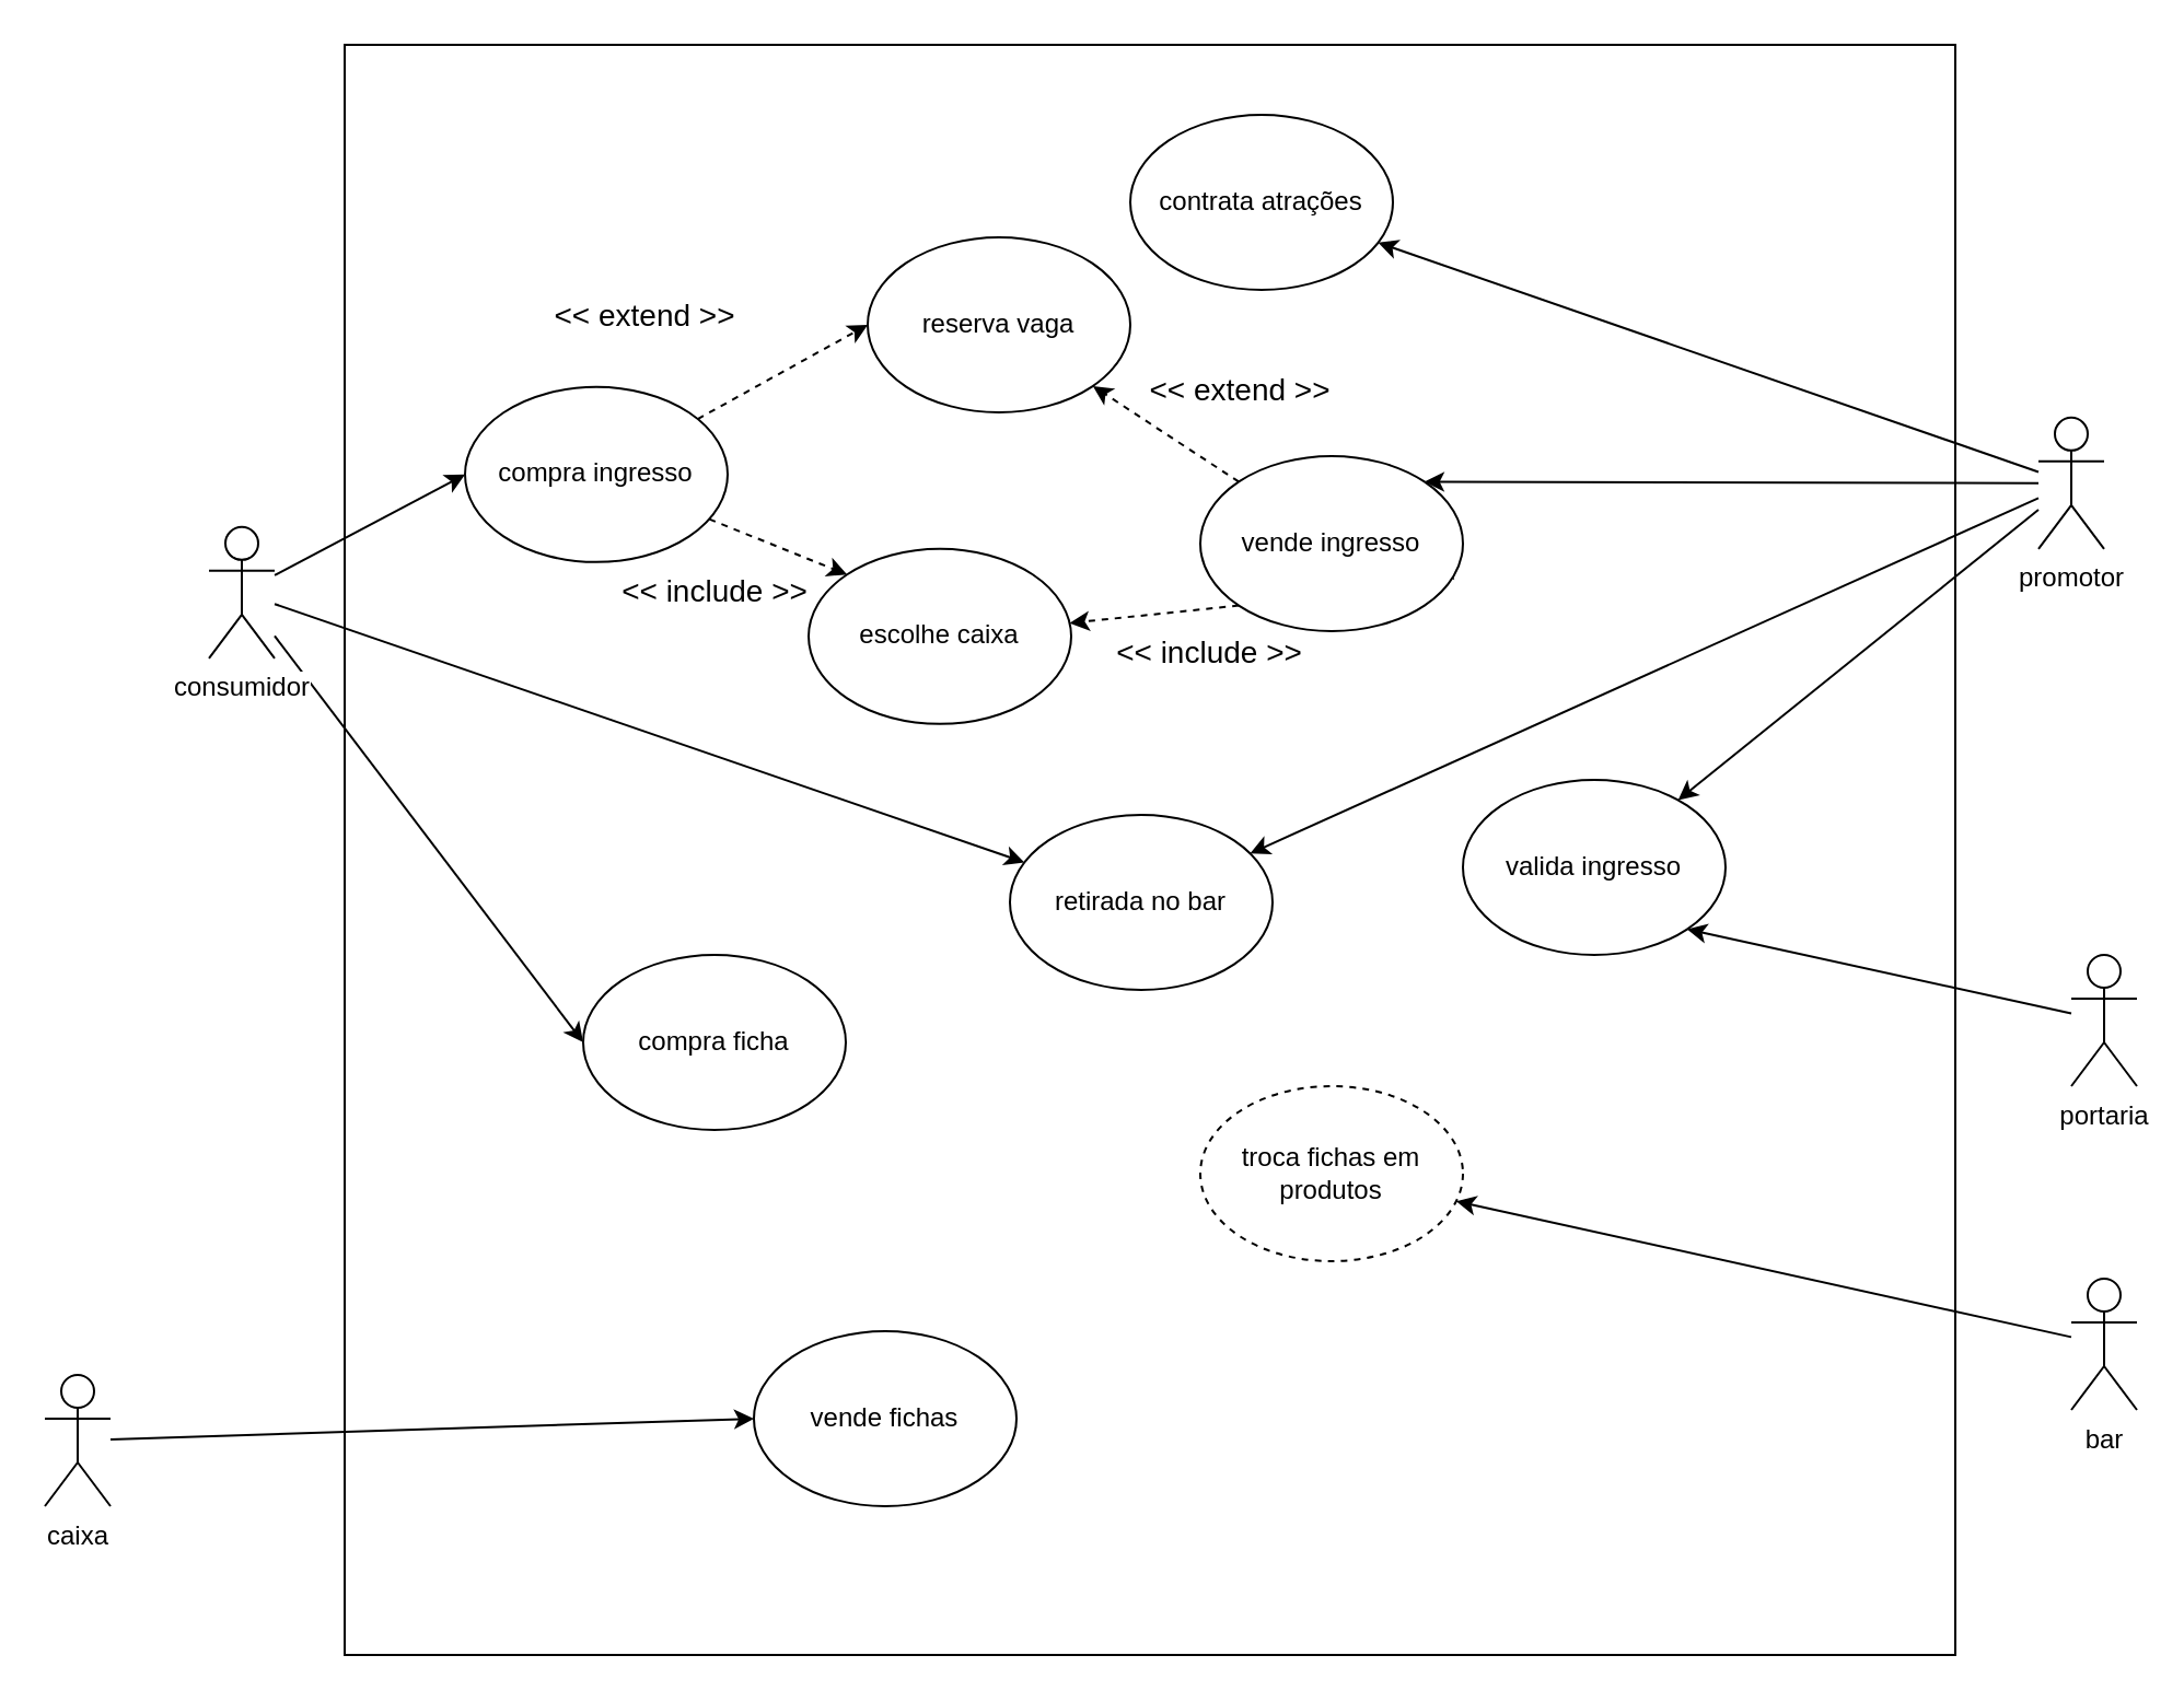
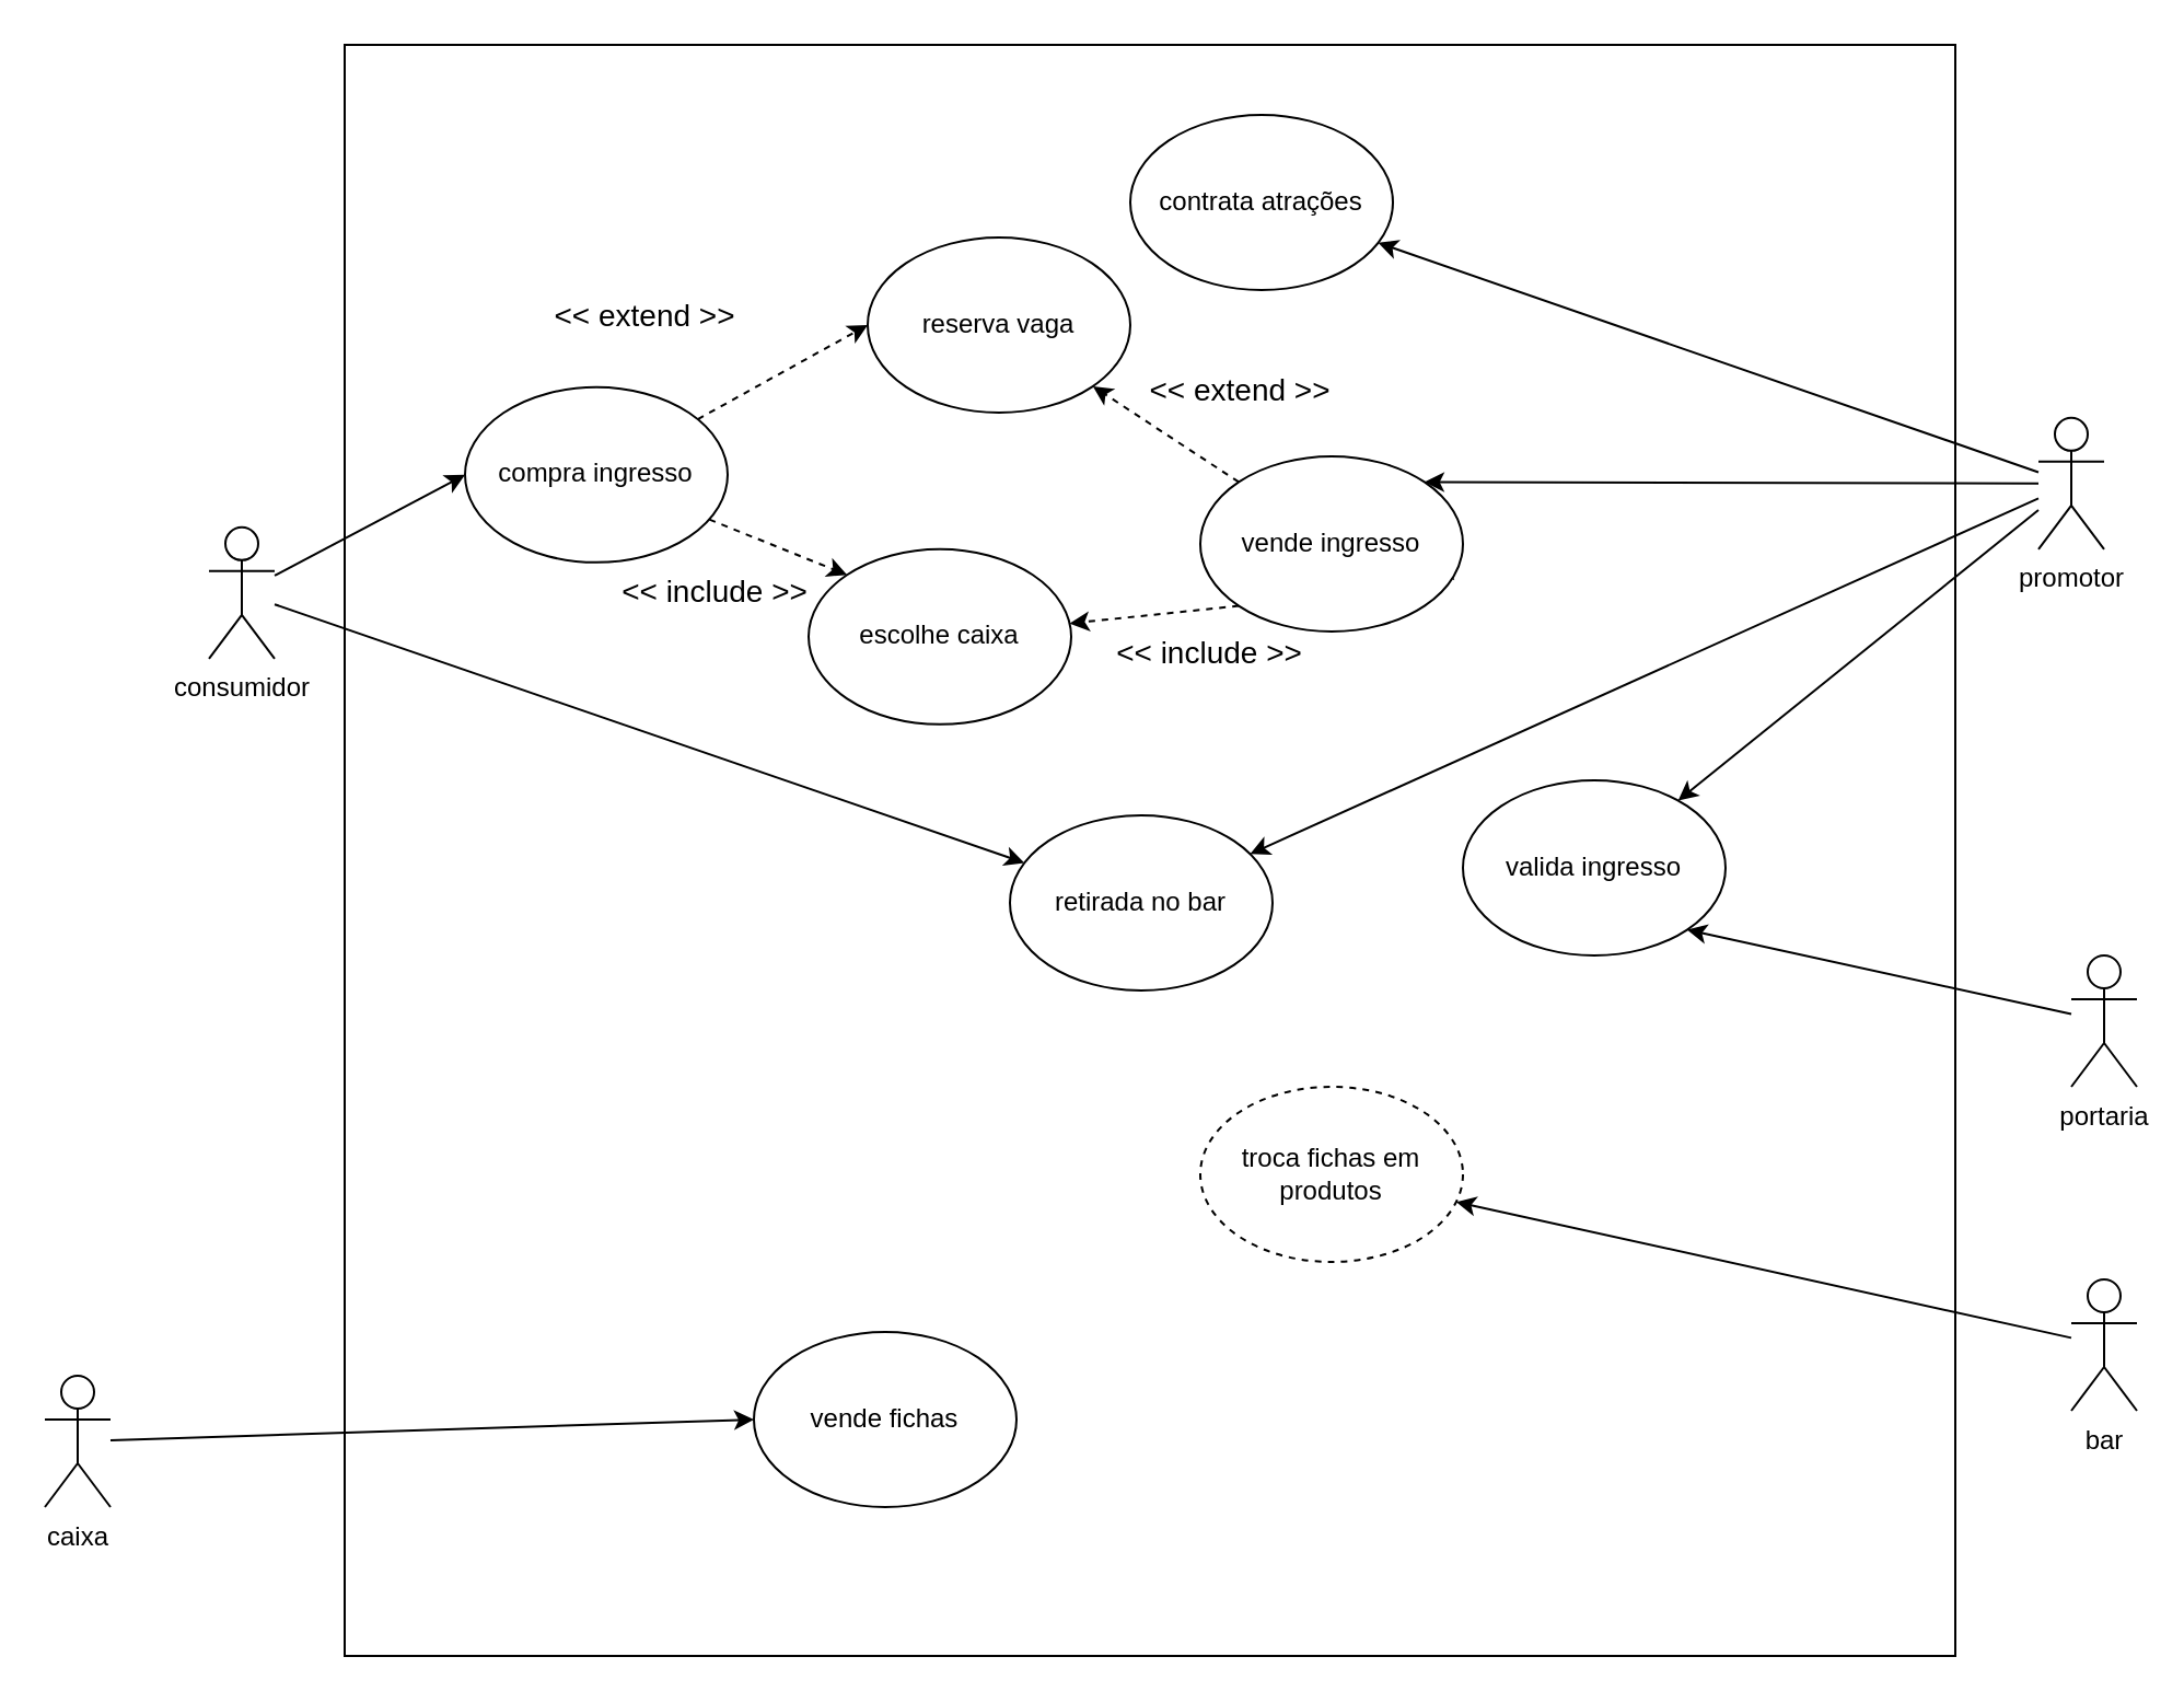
  <mxCell id="0" value="" />
  <mxCell id="1" parent="0" />
  <mxCell id="2" style="edgeStyle=none;rounded=0;orthogonalLoop=1;jettySize=auto;html=1;dashed=1;" parent="1" source="3" edge="1"><mxGeometry relative="1" as="geometry"><mxPoint x="655.537" y="258.961" as="targetPoint" /></mxGeometry></mxCell>
  <mxCell id="3" value="vende ingresso" style="ellipse;whiteSpace=wrap;html=1;" parent="1" vertex="1"><mxGeometry x="548" y="208" width="120" height="80" as="geometry" /></mxCell>
  <mxCell id="4" value="vende fichas" style="ellipse;whiteSpace=wrap;html=1;" parent="1" vertex="1"><mxGeometry x="344" y="608" width="120" height="80" as="geometry" /></mxCell>
  <mxCell id="5" value="contrata atrações" style="ellipse;whiteSpace=wrap;html=1;" parent="1" vertex="1"><mxGeometry x="516" y="52" width="120" height="80" as="geometry" /></mxCell>
  <mxCell id="6" style="edgeStyle=none;rounded=0;orthogonalLoop=1;jettySize=auto;html=1;" parent="1" source="10" target="5" edge="1"><mxGeometry relative="1" as="geometry"><mxPoint x="576" y="202.168" as="sourcePoint" /></mxGeometry></mxCell>
  <mxCell id="7" style="edgeStyle=none;rounded=0;orthogonalLoop=1;jettySize=auto;html=1;entryX=1;entryY=0;entryDx=0;entryDy=0;" parent="1" source="10" target="3" edge="1"><mxGeometry relative="1" as="geometry"><mxPoint x="606" y="210.154" as="sourcePoint" /></mxGeometry></mxCell>
  <mxCell id="8" style="rounded=0;orthogonalLoop=1;jettySize=auto;html=1;" parent="1" source="10" target="28" edge="1"><mxGeometry relative="1" as="geometry" /></mxCell>
  <mxCell id="9" style="edgeStyle=none;rounded=0;orthogonalLoop=1;jettySize=auto;html=1;" parent="1" source="10" target="25" edge="1"><mxGeometry relative="1" as="geometry" /></mxCell>
  <mxCell id="10" value="promotor" style="shape=umlActor;verticalLabelPosition=bottom;labelBackgroundColor=#ffffff;verticalAlign=top;html=1;outlineConnect=0;" parent="1" vertex="1"><mxGeometry x="931" y="190.43" width="30" height="60" as="geometry" /></mxCell>
  <mxCell id="11" style="edgeStyle=none;rounded=0;orthogonalLoop=1;jettySize=auto;html=1;" parent="1" source="12" target="13" edge="1"><mxGeometry relative="1" as="geometry" /></mxCell>
  <mxCell id="12" value="bar" style="shape=umlActor;verticalLabelPosition=bottom;labelBackgroundColor=#ffffff;verticalAlign=top;html=1;outlineConnect=0;" parent="1" vertex="1"><mxGeometry x="946" y="584" width="30" height="60" as="geometry" /></mxCell>
  <mxCell id="13" value="troca fichas em produtos" style="ellipse;whiteSpace=wrap;html=1;dashed=1;" parent="1" vertex="1"><mxGeometry x="548" y="496" width="120" height="80" as="geometry" /></mxCell>
  <mxCell id="14" style="edgeStyle=none;rounded=0;orthogonalLoop=1;jettySize=auto;html=1;entryX=0;entryY=0.5;entryDx=0;entryDy=0;" parent="1" source="17" target="22" edge="1"><mxGeometry relative="1" as="geometry" /></mxCell>
  <mxCell id="15" style="edgeStyle=none;rounded=0;orthogonalLoop=1;jettySize=auto;html=1;" parent="1" source="17" target="25" edge="1"><mxGeometry relative="1" as="geometry" /></mxCell>
- <mxCell id="16" value="" style="edgeStyle=none;rounded=0;orthogonalLoop=1;jettySize=auto;html=1;entryX=0;entryY=0.5;entryDx=0;entryDy=0;" parent="1" source="17" target="33" edge="1"><mxGeometry relative="1" as="geometry"><mxPoint x="146" y="466" as="targetPoint" /></mxGeometry></mxCell>
  <mxCell id="17" value="consumidor" style="shape=umlActor;verticalLabelPosition=bottom;labelBackgroundColor=#ffffff;verticalAlign=top;html=1;outlineConnect=0;" parent="1" vertex="1"><mxGeometry x="95" y="240.43" width="30" height="60" as="geometry" /></mxCell>
  <mxCell id="18" style="edgeStyle=none;rounded=0;orthogonalLoop=1;jettySize=auto;html=1;dashed=1;exitX=0;exitY=0;exitDx=0;exitDy=0;" parent="1" source="3" target="23" edge="1"><mxGeometry relative="1" as="geometry" /></mxCell>
  <mxCell id="19" style="edgeStyle=none;rounded=0;orthogonalLoop=1;jettySize=auto;html=1;dashed=1;exitX=0;exitY=1;exitDx=0;exitDy=0;" parent="1" source="3" target="26" edge="1"><mxGeometry relative="1" as="geometry" /></mxCell>
  <mxCell id="20" style="edgeStyle=none;rounded=0;orthogonalLoop=1;jettySize=auto;html=1;entryX=0;entryY=0;entryDx=0;entryDy=0;dashed=1;" parent="1" source="22" target="26" edge="1"><mxGeometry relative="1" as="geometry" /></mxCell>
  <mxCell id="21" style="edgeStyle=none;rounded=0;orthogonalLoop=1;jettySize=auto;html=1;dashed=1;entryX=0;entryY=0.5;entryDx=0;entryDy=0;" parent="1" source="22" target="23" edge="1"><mxGeometry relative="1" as="geometry"><mxPoint x="387.164" y="118.004" as="targetPoint" /></mxGeometry></mxCell>
  <mxCell id="22" value="compra ingresso" style="ellipse;whiteSpace=wrap;html=1;" parent="1" vertex="1"><mxGeometry x="212" y="176.43" width="120" height="80" as="geometry" /></mxCell>
  <mxCell id="23" value="reserva vaga" style="ellipse;whiteSpace=wrap;html=1;" parent="1" vertex="1"><mxGeometry x="396" y="108" width="120" height="80" as="geometry" /></mxCell>
  <mxCell id="24" value="&lt;font style=&quot;font-size: 14px&quot;&gt;&amp;lt;&amp;lt; extend &amp;gt;&amp;gt;&lt;/font&gt;" style="text;html=1;resizable=0;autosize=1;align=center;verticalAlign=middle;points=[];fillColor=none;strokeColor=none;rounded=0;" parent="1" vertex="1"><mxGeometry x="516" y="168" width="100" height="20" as="geometry" /></mxCell>
  <mxCell id="25" value="retirada no bar" style="ellipse;whiteSpace=wrap;html=1;" parent="1" vertex="1"><mxGeometry x="461" y="372" width="120" height="80" as="geometry" /></mxCell>
  <mxCell id="26" value="escolhe caixa" style="ellipse;whiteSpace=wrap;html=1;" parent="1" vertex="1"><mxGeometry x="369" y="250.43" width="120" height="80" as="geometry" /></mxCell>
  <mxCell id="27" value="&lt;font style=&quot;font-size: 14px&quot;&gt;&amp;lt;&amp;lt; include &amp;gt;&amp;gt;&lt;/font&gt;" style="text;html=1;resizable=0;autosize=1;align=center;verticalAlign=middle;points=[];fillColor=none;strokeColor=none;rounded=0;" parent="1" vertex="1"><mxGeometry x="502" y="288" width="100" height="20" as="geometry" /></mxCell>
  <mxCell id="28" value="valida ingresso" style="ellipse;whiteSpace=wrap;html=1;" parent="1" vertex="1"><mxGeometry x="668" y="356" width="120" height="80" as="geometry" /></mxCell>
  <mxCell id="29" value="&lt;font style=&quot;font-size: 14px&quot;&gt;&amp;lt;&amp;lt; include &amp;gt;&amp;gt;&lt;/font&gt;" style="text;html=1;resizable=0;autosize=1;align=center;verticalAlign=middle;points=[];fillColor=none;strokeColor=none;rounded=0;" parent="1" vertex="1"><mxGeometry x="276" y="260.43" width="100" height="20" as="geometry" /></mxCell>
  <mxCell id="30" style="edgeStyle=none;rounded=0;orthogonalLoop=1;jettySize=auto;html=1;entryX=1;entryY=1;entryDx=0;entryDy=0;" parent="1" source="31" target="28" edge="1"><mxGeometry relative="1" as="geometry" /></mxCell>
  <mxCell id="31" value="portaria" style="shape=umlActor;verticalLabelPosition=bottom;labelBackgroundColor=#ffffff;verticalAlign=top;html=1;outlineConnect=0;" parent="1" vertex="1"><mxGeometry x="946" y="436" width="30" height="60" as="geometry" /></mxCell>
  <mxCell id="32" value="&lt;font style=&quot;font-size: 14px&quot;&gt;&amp;lt;&amp;lt; extend &amp;gt;&amp;gt;&lt;/font&gt;" style="text;html=1;resizable=0;autosize=1;align=center;verticalAlign=middle;points=[];fillColor=none;strokeColor=none;rounded=0;" parent="1" vertex="1"><mxGeometry x="244" y="134.43" width="100" height="20" as="geometry" /></mxCell>
- <mxCell id="33" value="compra ficha" style="ellipse;whiteSpace=wrap;html=1;" parent="1" vertex="1"><mxGeometry x="266" y="436" width="120" height="80" as="geometry" /></mxCell>
  <mxCell id="34" value="" style="whiteSpace=wrap;html=1;aspect=fixed;fillColor=none;" parent="1" vertex="1"><mxGeometry x="157" y="20" width="736" height="736" as="geometry" /></mxCell>
  <mxCell id="35" style="rounded=0;orthogonalLoop=1;jettySize=auto;html=1;entryX=0;entryY=0.5;entryDx=0;entryDy=0;" edge="1" parent="1" source="36" target="4"><mxGeometry relative="1" as="geometry" /></mxCell>
  <mxCell id="36" value="caixa" style="shape=umlActor;verticalLabelPosition=bottom;labelBackgroundColor=#ffffff;verticalAlign=top;html=1;outlineConnect=0;" vertex="1" parent="1"><mxGeometry x="20" y="628" width="30" height="60" as="geometry" /></mxCell>
